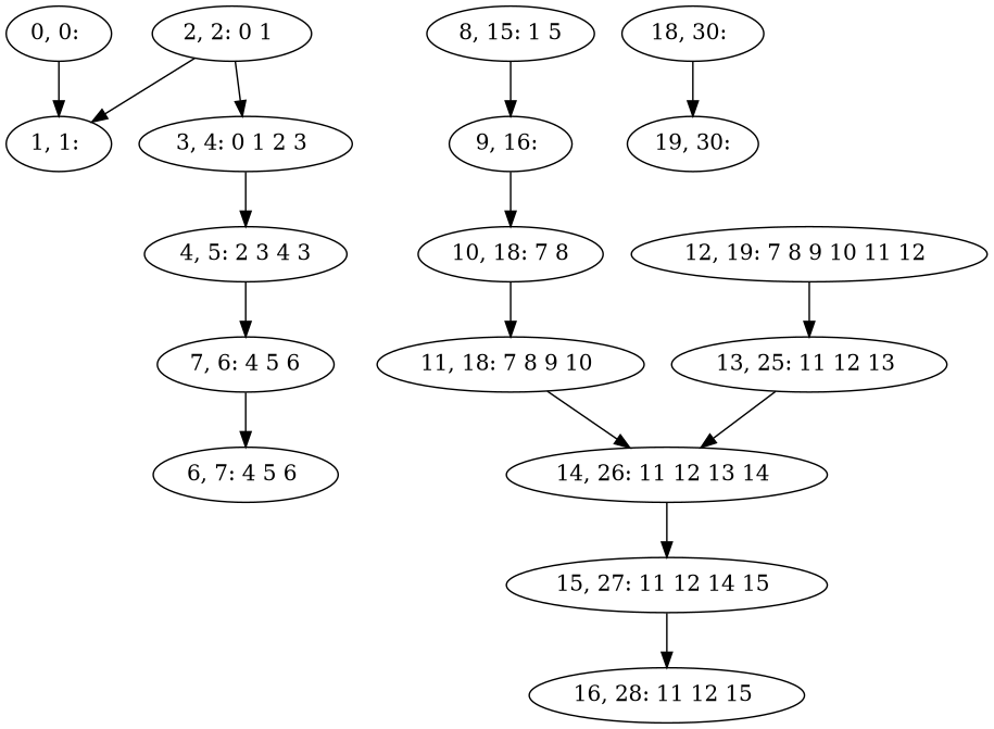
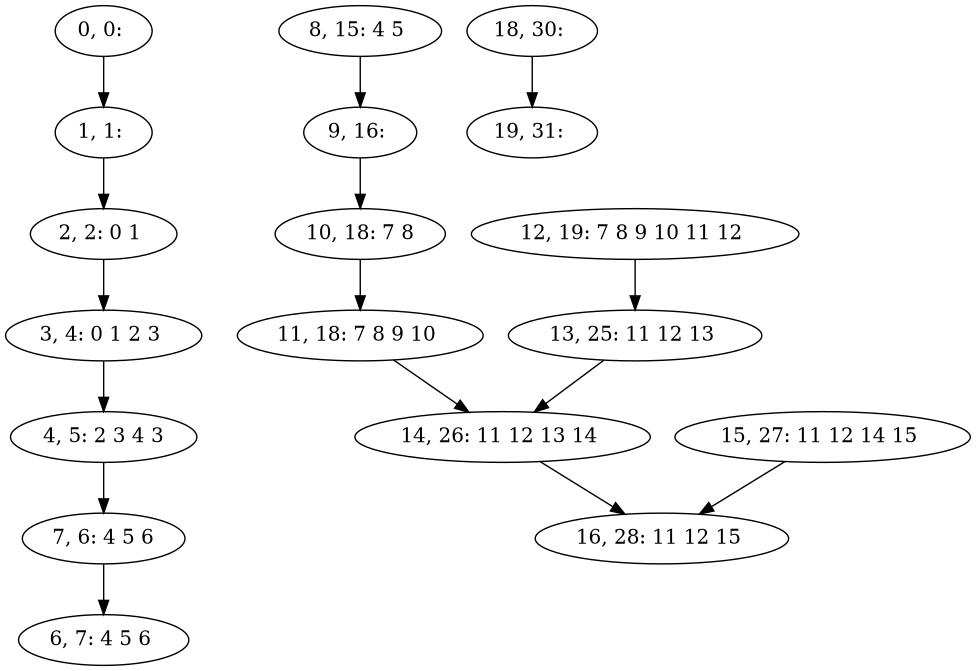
  digraph {
    n1 [label="0, 0: "]
    n2 [label="1, 1: "]
    n3 [label="2, 2: 0 1 "]
    n4 [label="3, 4: 0 1 2 3 "]
    n5 [label="4, 5: 2 3 4 3"]
    n6 [label="7, 6: 4 5 6"]
    n7 [label="6, 7: 4 5 6 "]
-   n8 [label="8, 15: 1 5"]
+   n8 [label="8, 15: 4 5 "]
    n9 [label="9, 16: "]
    n10 [label="10, 18: 7 8"]
    n11 [label="11, 18: 7 8 9 10 "]
    n12 [label="14, 26: 11 12 13 14 "]
    n13 [label="12, 19: 7 8 9 10 11 12 "]
    n14 [label="13, 25: 11 12 13 "]
    n15 [label="15, 27: 11 12 14 15 "]
    n16 [label="16, 28: 11 12 15 "]
    n17 [label="18, 30: "]
-   n18 [label="19, 30:"]
+   n18 [label="19, 31: "]
    n1 -> n2
-   n3 -> n2
+   n2 -> n3
    n3 -> n4
    n4 -> n5
    n5 -> n6
    n6 -> n7
    n8 -> n9
    n9 -> n10
    n10 -> n11
    n11 -> n12
-   n12 -> n15
+   n12 -> n16
    n13 -> n14
    n14 -> n12
    n15 -> n16
    n17 -> n18
  }
